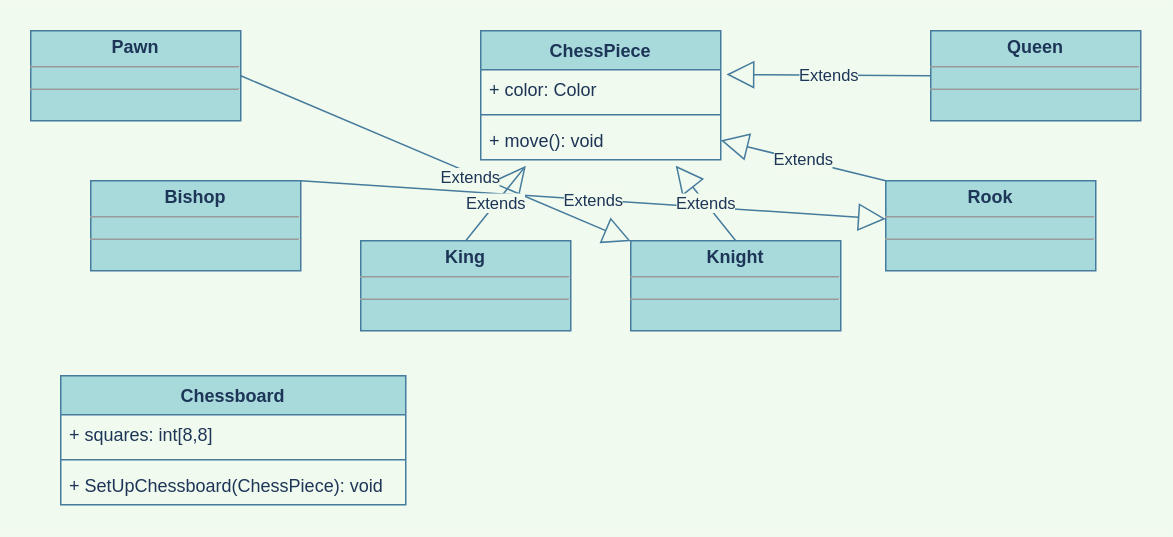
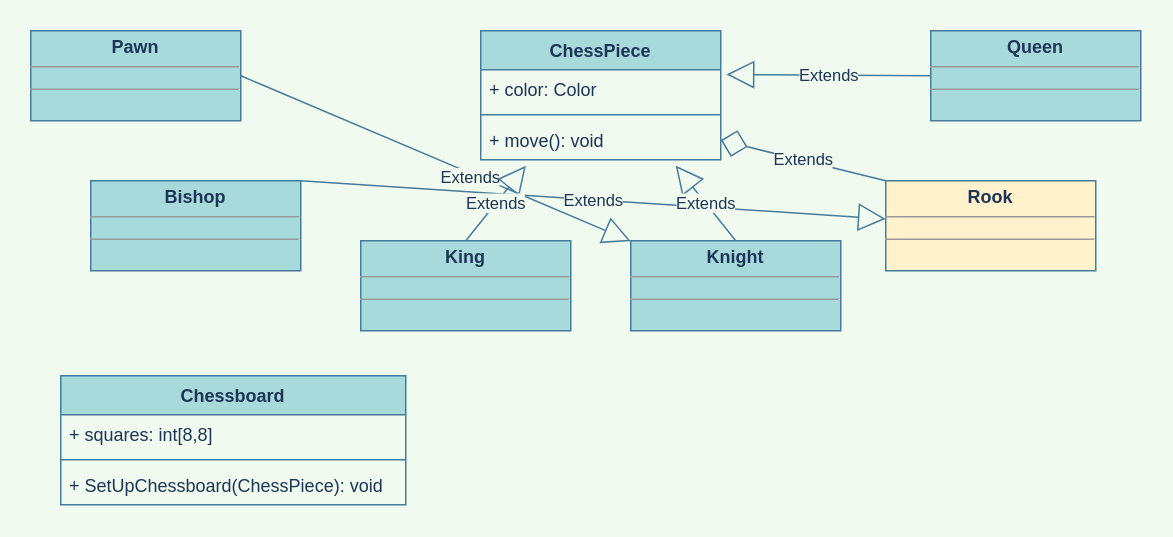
  <mxCell id="0" />
  <mxCell id="1" parent="0" />
  <mxCell id="2" value="ChessPiece" style="swimlane;fontStyle=1;align=center;verticalAlign=top;childLayout=stackLayout;horizontal=1;startSize=26;horizontalStack=0;resizeParent=1;resizeParentMax=0;resizeLast=0;collapsible=1;marginBottom=0;fillColor=#A8DADC;strokeColor=#457B9D;fontColor=#1D3557;" vertex="1" parent="1"><mxGeometry x="320" y="20" width="160" height="86" as="geometry"><mxRectangle x="80" y="80" width="100" height="26" as="alternateBounds" /></mxGeometry></mxCell>
  <mxCell id="3" value="+ color: Color" style="text;strokeColor=none;fillColor=none;align=left;verticalAlign=top;spacingLeft=4;spacingRight=4;overflow=hidden;rotatable=0;points=[[0,0.5],[1,0.5]];portConstraint=eastwest;fontColor=#1D3557;" vertex="1" parent="2"><mxGeometry y="26" width="160" height="26" as="geometry" /></mxCell>
  <mxCell id="4" value="" style="line;strokeWidth=1;fillColor=none;align=left;verticalAlign=middle;spacingTop=-1;spacingLeft=3;spacingRight=3;rotatable=0;labelPosition=right;points=[];portConstraint=eastwest;strokeColor=#457B9D;fontColor=#1D3557;labelBackgroundColor=#F1FAEE;" vertex="1" parent="2"><mxGeometry y="52" width="160" height="8" as="geometry" /></mxCell>
  <mxCell id="5" value="+ move(): void" style="text;strokeColor=none;fillColor=none;align=left;verticalAlign=top;spacingLeft=4;spacingRight=4;overflow=hidden;rotatable=0;points=[[0,0.5],[1,0.5]];portConstraint=eastwest;fontColor=#1D3557;" vertex="1" parent="2"><mxGeometry y="60" width="160" height="26" as="geometry" /></mxCell>
  <mxCell id="6" value="&lt;p style=&quot;margin: 0px ; margin-top: 4px ; text-align: center&quot;&gt;&lt;b&gt;Pawn&lt;/b&gt;&lt;br&gt;&lt;/p&gt;&lt;hr size=&quot;1&quot;&gt;&lt;div style=&quot;height: 2px&quot;&gt;&lt;/div&gt;&lt;hr size=&quot;1&quot;&gt;&lt;div style=&quot;height: 2px&quot;&gt;&lt;/div&gt;" style="verticalAlign=top;align=left;overflow=fill;fontSize=12;fontFamily=Helvetica;html=1;fontColor=#1D3557;strokeColor=#457B9D;fillColor=#A8DADC;" vertex="1" parent="1"><mxGeometry x="20" y="20" width="140" height="60" as="geometry" /></mxCell>
  <mxCell id="7" value="&lt;p style=&quot;margin: 0px ; margin-top: 4px ; text-align: center&quot;&gt;&lt;b&gt;Bishop&lt;/b&gt;&lt;/p&gt;&lt;hr size=&quot;1&quot;&gt;&lt;div style=&quot;height: 2px&quot;&gt;&lt;/div&gt;&lt;hr size=&quot;1&quot;&gt;&lt;div style=&quot;height: 2px&quot;&gt;&lt;/div&gt;" style="verticalAlign=top;align=left;overflow=fill;fontSize=12;fontFamily=Helvetica;html=1;fontColor=#1D3557;strokeColor=#457B9D;fillColor=#A8DADC;" vertex="1" parent="1"><mxGeometry x="60" y="120" width="140" height="60" as="geometry" /></mxCell>
  <mxCell id="8" value="&lt;p style=&quot;margin: 0px ; margin-top: 4px ; text-align: center&quot;&gt;&lt;b&gt;King&lt;/b&gt;&lt;/p&gt;&lt;hr size=&quot;1&quot;&gt;&lt;div style=&quot;height: 2px&quot;&gt;&lt;/div&gt;&lt;hr size=&quot;1&quot;&gt;&lt;div style=&quot;height: 2px&quot;&gt;&lt;/div&gt;" style="verticalAlign=top;align=left;overflow=fill;fontSize=12;fontFamily=Helvetica;html=1;fontColor=#1D3557;strokeColor=#457B9D;fillColor=#A8DADC;" vertex="1" parent="1"><mxGeometry x="240" y="160" width="140" height="60" as="geometry" /></mxCell>
  <mxCell id="9" value="&lt;p style=&quot;margin: 0px ; margin-top: 4px ; text-align: center&quot;&gt;&lt;b&gt;Knight&lt;/b&gt;&lt;/p&gt;&lt;hr size=&quot;1&quot;&gt;&lt;div style=&quot;height: 2px&quot;&gt;&lt;/div&gt;&lt;hr size=&quot;1&quot;&gt;&lt;div style=&quot;height: 2px&quot;&gt;&lt;/div&gt;" style="verticalAlign=top;align=left;overflow=fill;fontSize=12;fontFamily=Helvetica;html=1;fontColor=#1D3557;strokeColor=#457B9D;fillColor=#A8DADC;" vertex="1" parent="1"><mxGeometry x="420" y="160" width="140" height="60" as="geometry" /></mxCell>
- <mxCell id="10" value="&lt;p style=&quot;margin: 0px ; margin-top: 4px ; text-align: center&quot;&gt;&lt;b&gt;Rook&lt;/b&gt;&lt;/p&gt;&lt;hr size=&quot;1&quot;&gt;&lt;div style=&quot;height: 2px&quot;&gt;&lt;/div&gt;&lt;hr size=&quot;1&quot;&gt;&lt;div style=&quot;height: 2px&quot;&gt;&lt;/div&gt;" style="verticalAlign=top;align=left;overflow=fill;fontSize=12;fontFamily=Helvetica;html=1;fontColor=#1D3557;strokeColor=#457B9D;fillColor=#A8DADC;" vertex="1" parent="1"><mxGeometry x="590" y="120" width="140" height="60" as="geometry" /></mxCell>
+ <mxCell id="10" value="&lt;p style=&quot;margin: 0px ; margin-top: 4px ; text-align: center&quot;&gt;&lt;b&gt;Rook&lt;/b&gt;&lt;/p&gt;&lt;hr size=&quot;1&quot;&gt;&lt;div style=&quot;height: 2px&quot;&gt;&lt;/div&gt;&lt;hr size=&quot;1&quot;&gt;&lt;div style=&quot;height: 2px&quot;&gt;&lt;/div&gt;" style="verticalAlign=top;align=left;overflow=fill;fontSize=12;fontFamily=Helvetica;html=1;fontColor=#1D3557;strokeColor=#457B9D;fillColor=#fff2cc;" vertex="1" parent="1"><mxGeometry x="590" y="120" width="140" height="60" as="geometry" /></mxCell>
  <mxCell id="11" value="&lt;p style=&quot;margin: 0px ; margin-top: 4px ; text-align: center&quot;&gt;&lt;b&gt;Queen&lt;/b&gt;&lt;/p&gt;&lt;hr size=&quot;1&quot;&gt;&lt;div style=&quot;height: 2px&quot;&gt;&lt;/div&gt;&lt;hr size=&quot;1&quot;&gt;&lt;div style=&quot;height: 2px&quot;&gt;&lt;/div&gt;" style="verticalAlign=top;align=left;overflow=fill;fontSize=12;fontFamily=Helvetica;html=1;fontColor=#1D3557;strokeColor=#457B9D;fillColor=#A8DADC;" vertex="1" parent="1"><mxGeometry x="620" y="20" width="140" height="60" as="geometry" /></mxCell>
  <mxCell id="12" value="Extends" style="endArrow=block;endSize=16;endFill=0;html=1;fontColor=#1D3557;strokeColor=#457B9D;fillColor=#A8DADC;exitX=1;exitY=0.5;exitDx=0;exitDy=0;labelBackgroundColor=#F1FAEE;" edge="1" parent="1" source="6" target="9"><mxGeometry x="0.185" y="-3" width="160" relative="1" as="geometry"><mxPoint x="40" y="420" as="sourcePoint" /><mxPoint x="200" y="420" as="targetPoint" /><mxPoint as="offset" /></mxGeometry></mxCell>
  <mxCell id="13" value="Extends" style="endArrow=block;endSize=16;endFill=0;html=1;fontColor=#1D3557;strokeColor=#457B9D;fillColor=#A8DADC;exitX=1;exitY=0;exitDx=0;exitDy=0;labelBackgroundColor=#F1FAEE;" edge="1" parent="1" source="7" target="10"><mxGeometry width="160" relative="1" as="geometry"><mxPoint x="140" y="440" as="sourcePoint" /><mxPoint x="300" y="440" as="targetPoint" /></mxGeometry></mxCell>
- <mxCell id="14" value="Extends" style="endArrow=block;endSize=16;endFill=0;html=1;fontColor=#1D3557;strokeColor=#457B9D;fillColor=#A8DADC;exitX=0;exitY=0;exitDx=0;exitDy=0;entryX=1;entryY=0.5;entryDx=0;entryDy=0;labelBackgroundColor=#F1FAEE;" edge="1" parent="1" source="10" target="5"><mxGeometry width="160" relative="1" as="geometry"><mxPoint x="200" y="440" as="sourcePoint" /><mxPoint x="360" y="440" as="targetPoint" /></mxGeometry></mxCell>
- <mxCell id="15" value="Extends" style="endArrow=open;endSize=16;endFill=0;html=1;fontColor=#1D3557;strokeColor=#457B9D;fillColor=#A8DADC;exitX=0.5;exitY=0;exitDx=0;exitDy=0;entryX=0.188;entryY=1.154;entryDx=0;entryDy=0;entryPerimeter=0;labelBackgroundColor=#F1FAEE;" edge="1" parent="1" source="8" target="5"><mxGeometry width="160" relative="1" as="geometry"><mxPoint x="220" y="430" as="sourcePoint" /><mxPoint x="380" y="430" as="targetPoint" /></mxGeometry></mxCell>
+ <mxCell id="14" value="Extends" style="endArrow=diamond;endSize=16;endFill=0;html=1;fontColor=#1D3557;strokeColor=#457B9D;fillColor=#A8DADC;exitX=0;exitY=0;exitDx=0;exitDy=0;entryX=1;entryY=0.5;entryDx=0;entryDy=0;labelBackgroundColor=#F1FAEE;" edge="1" parent="1" source="10" target="5"><mxGeometry width="160" relative="1" as="geometry"><mxPoint x="200" y="440" as="sourcePoint" /><mxPoint x="360" y="440" as="targetPoint" /></mxGeometry></mxCell>
+ <mxCell id="15" value="Extends" style="endArrow=block;endSize=16;endFill=0;html=1;fontColor=#1D3557;strokeColor=#457B9D;fillColor=#A8DADC;exitX=0.5;exitY=0;exitDx=0;exitDy=0;entryX=0.188;entryY=1.154;entryDx=0;entryDy=0;entryPerimeter=0;labelBackgroundColor=#F1FAEE;" edge="1" parent="1" source="8" target="5"><mxGeometry width="160" relative="1" as="geometry"><mxPoint x="220" y="430" as="sourcePoint" /><mxPoint x="380" y="430" as="targetPoint" /></mxGeometry></mxCell>
  <mxCell id="16" value="Extends" style="endArrow=block;endSize=16;endFill=0;html=1;fontColor=#1D3557;strokeColor=#457B9D;fillColor=#A8DADC;exitX=0.5;exitY=0;exitDx=0;exitDy=0;labelBackgroundColor=#F1FAEE;" edge="1" parent="1" source="9"><mxGeometry width="160" relative="1" as="geometry"><mxPoint x="90" y="450" as="sourcePoint" /><mxPoint x="450" y="110" as="targetPoint" /></mxGeometry></mxCell>
  <mxCell id="17" value="Extends" style="endArrow=block;endSize=16;endFill=0;html=1;fontColor=#1D3557;strokeColor=#457B9D;fillColor=#A8DADC;exitX=0;exitY=0.5;exitDx=0;exitDy=0;entryX=1.024;entryY=0.122;entryDx=0;entryDy=0;entryPerimeter=0;labelBackgroundColor=#F1FAEE;" edge="1" parent="1" source="11" target="3"><mxGeometry width="160" relative="1" as="geometry"><mxPoint x="490" y="380" as="sourcePoint" /><mxPoint x="650" y="380" as="targetPoint" /></mxGeometry></mxCell>
  <mxCell id="18" value="Chessboard" style="swimlane;fontStyle=1;align=center;verticalAlign=top;childLayout=stackLayout;horizontal=1;startSize=26;horizontalStack=0;resizeParent=1;resizeParentMax=0;resizeLast=0;collapsible=1;marginBottom=0;fontColor=#1D3557;strokeColor=#457B9D;fillColor=#A8DADC;" vertex="1" parent="1"><mxGeometry x="40" y="250" width="230" height="86" as="geometry" /></mxCell>
  <mxCell id="19" value="+ squares: int[8,8]" style="text;strokeColor=none;fillColor=none;align=left;verticalAlign=top;spacingLeft=4;spacingRight=4;overflow=hidden;rotatable=0;points=[[0,0.5],[1,0.5]];portConstraint=eastwest;fontColor=#1D3557;" vertex="1" parent="18"><mxGeometry y="26" width="230" height="26" as="geometry" /></mxCell>
  <mxCell id="20" value="" style="line;strokeWidth=1;fillColor=none;align=left;verticalAlign=middle;spacingTop=-1;spacingLeft=3;spacingRight=3;rotatable=0;labelPosition=right;points=[];portConstraint=eastwest;fontColor=#1D3557;labelBackgroundColor=#F1FAEE;strokeColor=#457B9D;" vertex="1" parent="18"><mxGeometry y="52" width="230" height="8" as="geometry" /></mxCell>
  <mxCell id="21" value="+ SetUpChessboard(ChessPiece): void" style="text;strokeColor=none;fillColor=none;align=left;verticalAlign=top;spacingLeft=4;spacingRight=4;overflow=hidden;rotatable=0;points=[[0,0.5],[1,0.5]];portConstraint=eastwest;fontColor=#1D3557;" vertex="1" parent="18"><mxGeometry y="60" width="230" height="26" as="geometry" /></mxCell>
